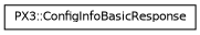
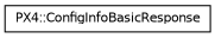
  digraph {
    rankdir=TB
-   n1 [color=black fillcolor=white fontname=Helvetica fontsize=10 height=0.2 label="PX3::ConfigInfoBasicResponse" shape=record style=filled width=0.4]
+   n1 [color=black fillcolor=white fontname=Helvetica fontsize=10 height=0.2 label="PX4::ConfigInfoBasicResponse" shape=record style=filled width=0.4]
  }
